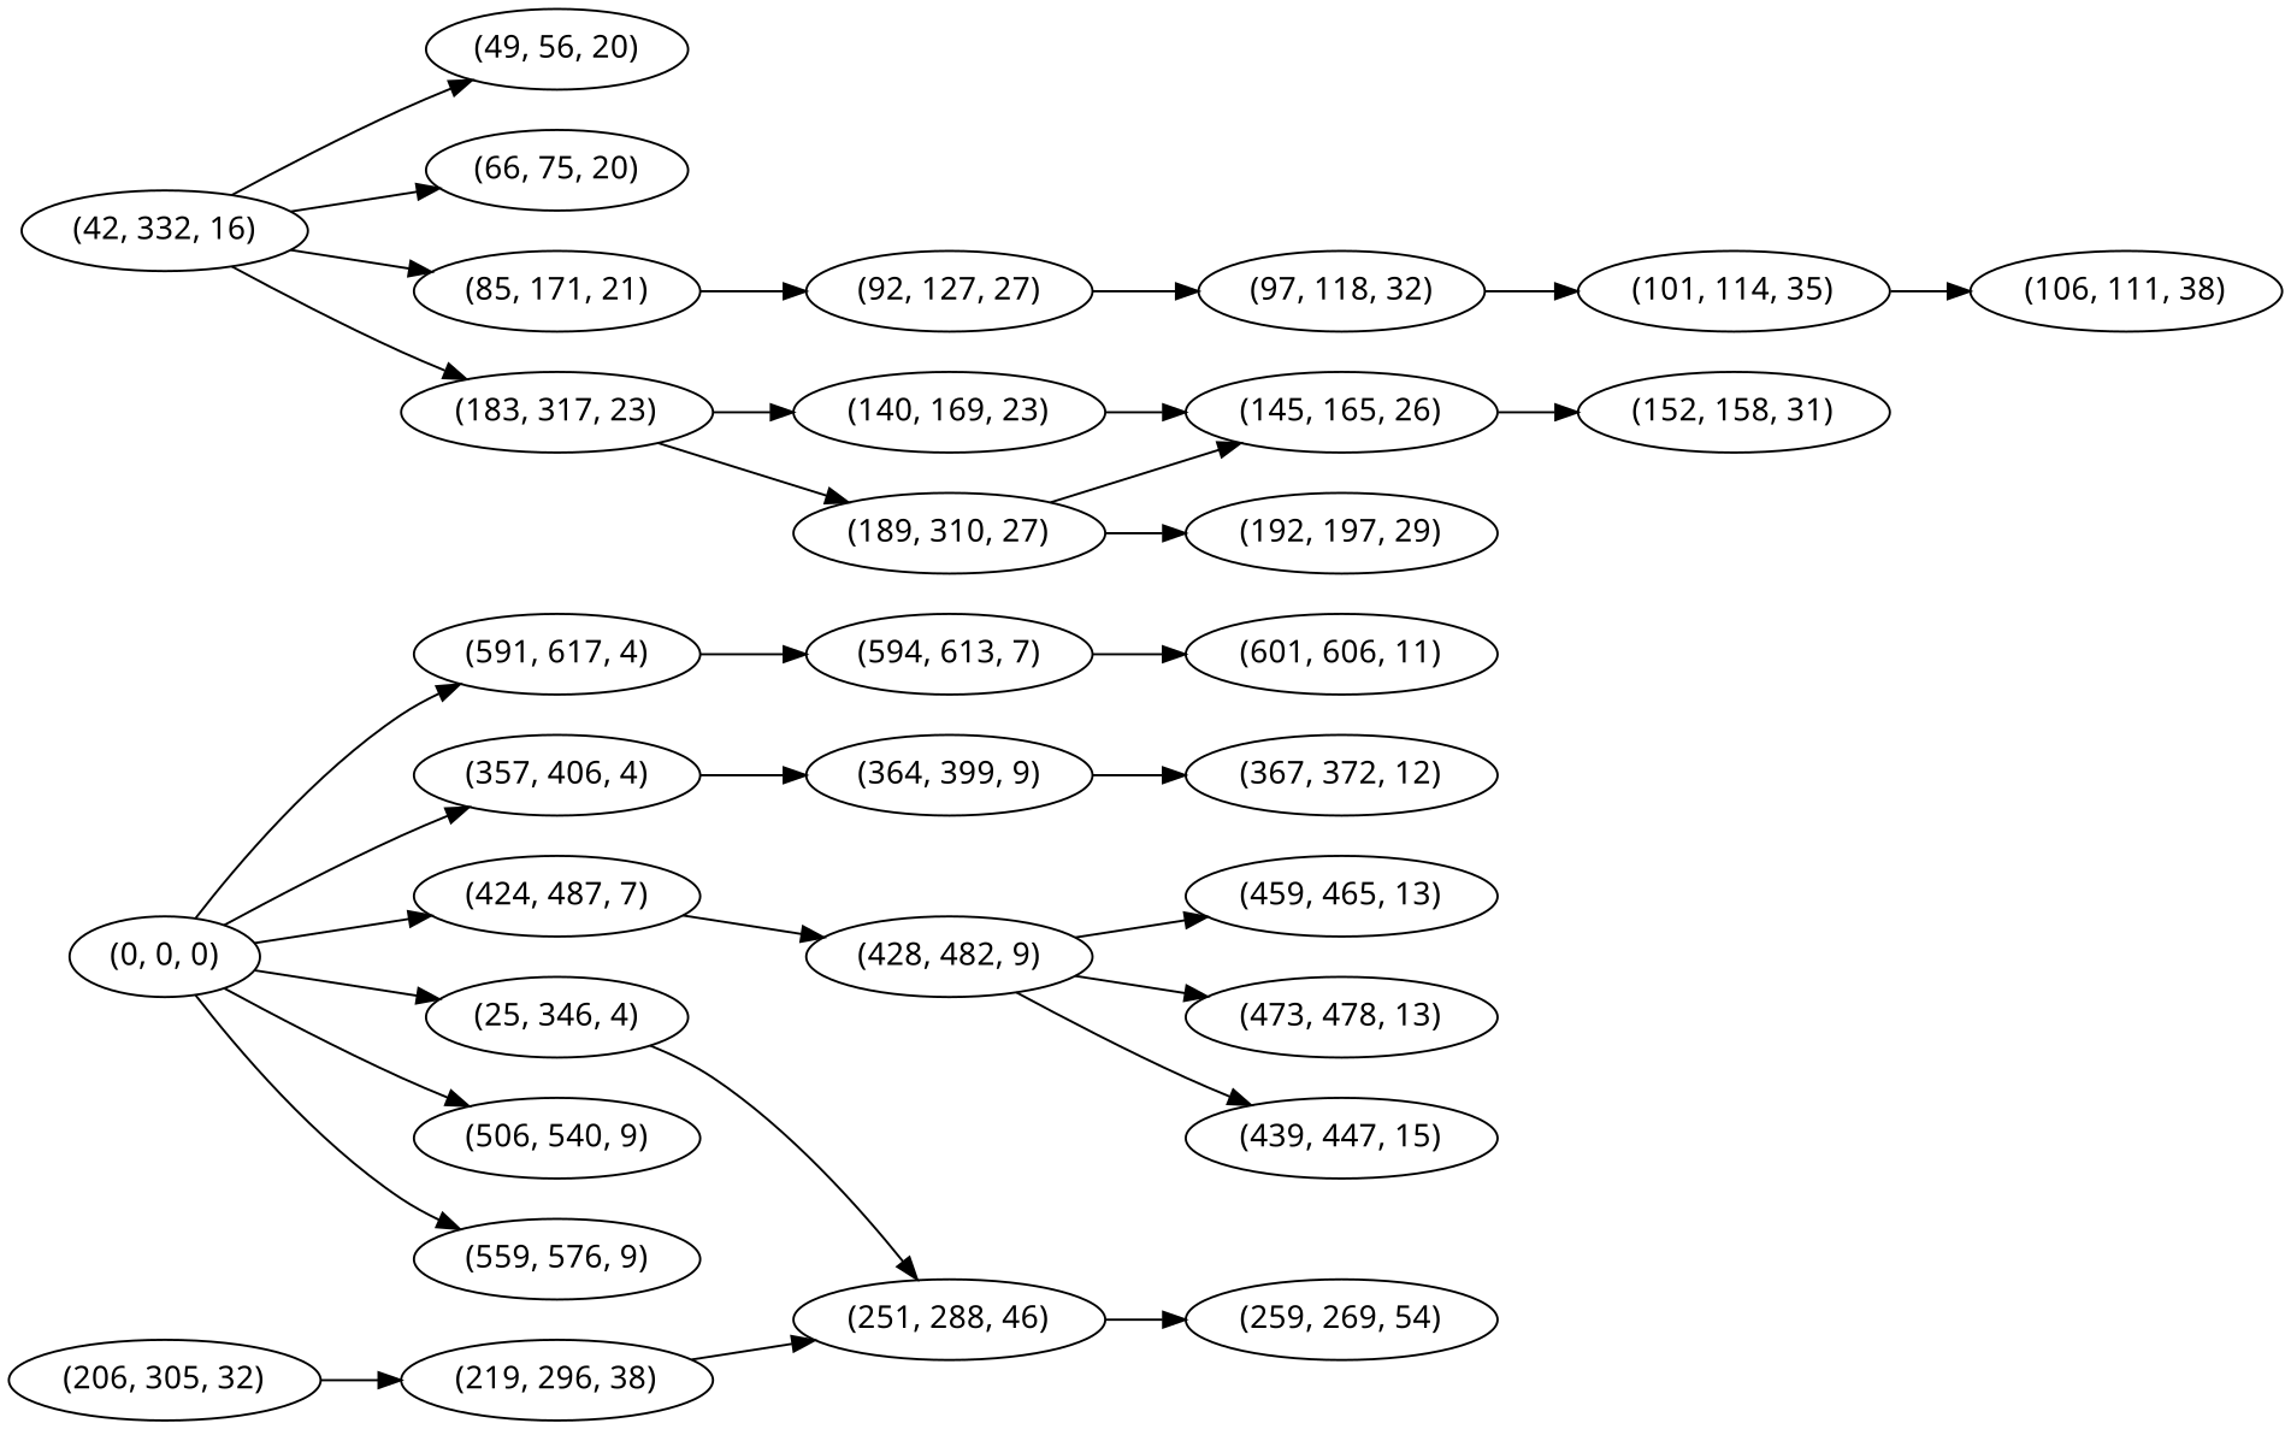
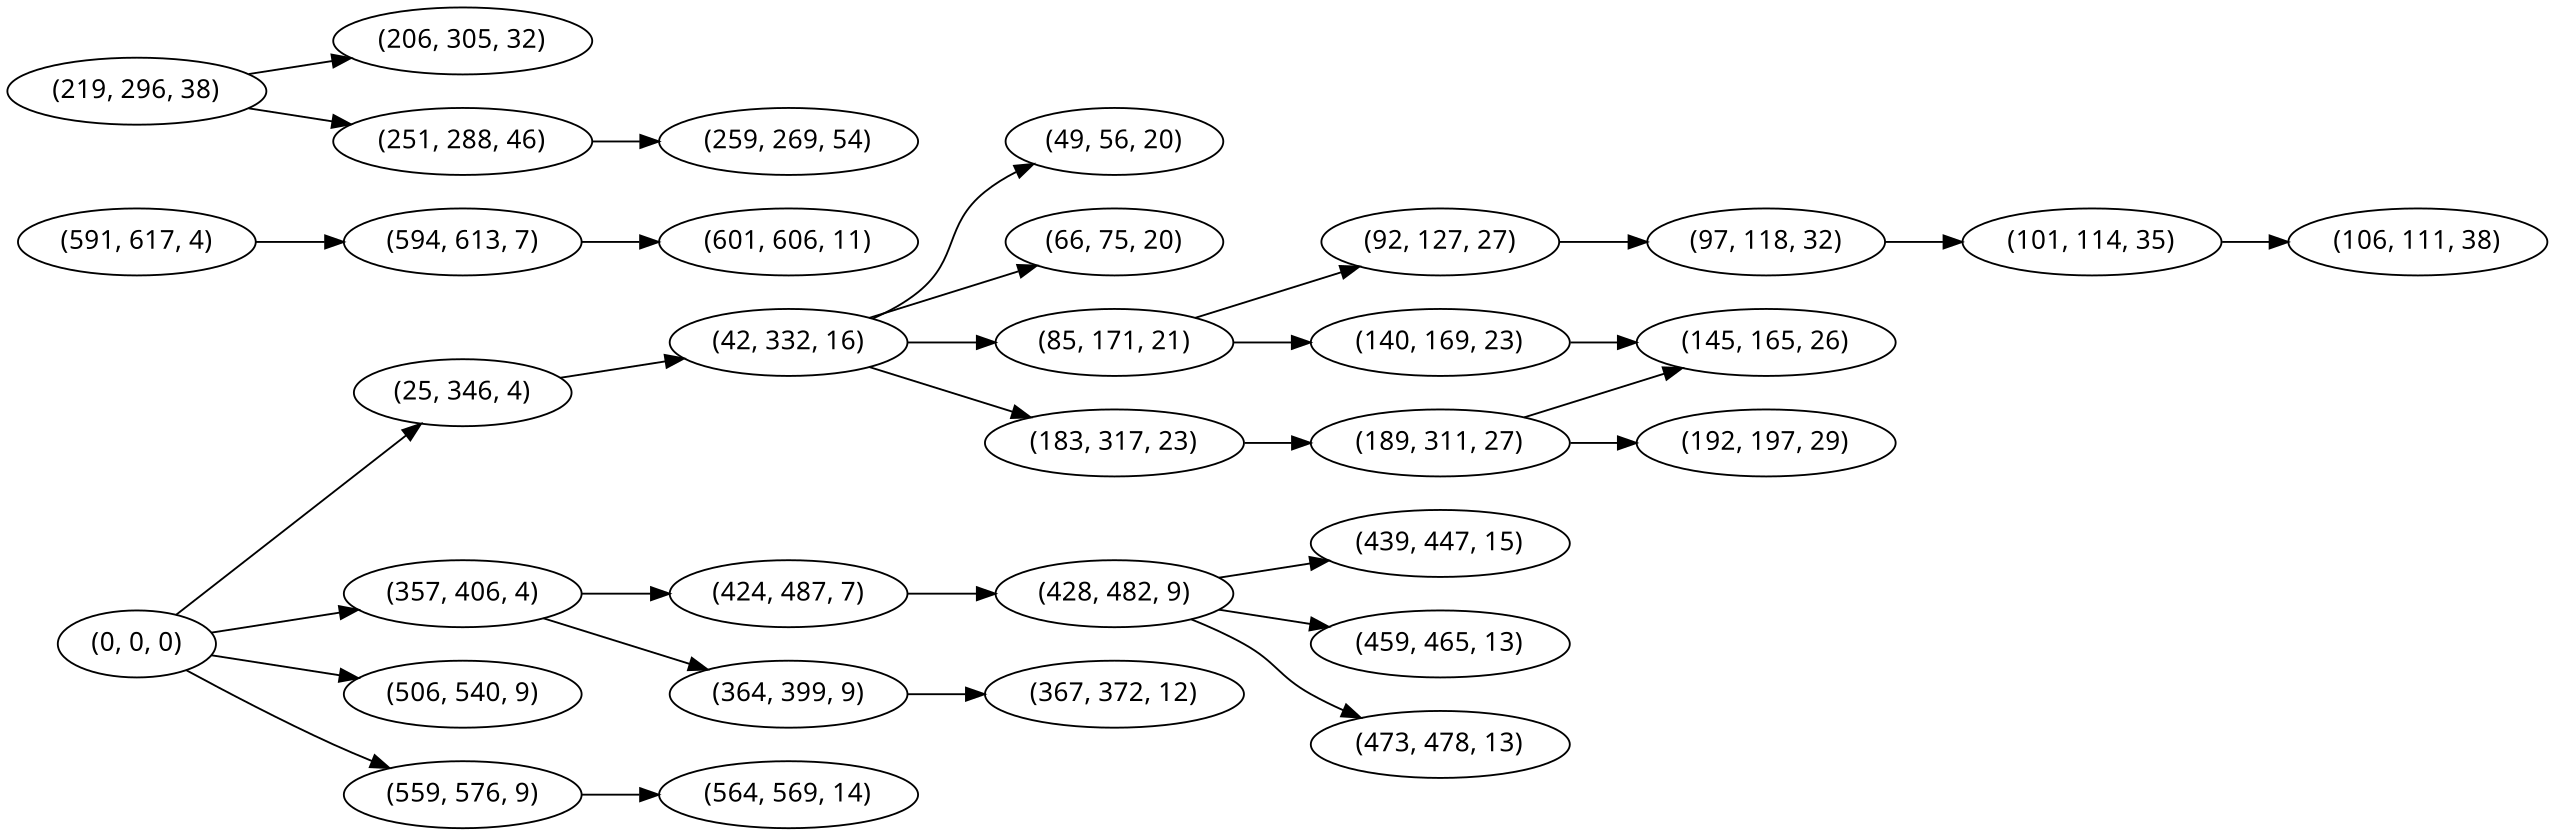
  digraph {
    fontname="Noto Sans"
    rankdir=LR
    node [fontname="Noto Sans"]
    edge [fontname="Noto Sans"]
    "(0, 0, 0)"
    "(25, 346, 4)"
    "(357, 406, 4)"
    "(424, 487, 7)"
    "(506, 540, 9)"
    "(559, 576, 9)"
    "(591, 617, 4)"
    "(42, 332, 16)"
    "(364, 399, 9)"
    "(428, 482, 9)"
+   "(564, 569, 14)"
    "(594, 613, 7)"
    "(49, 56, 20)"
    "(66, 75, 20)"
    "(85, 171, 21)"
    "(183, 317, 23)"
    "(92, 127, 27)"
    "(140, 169, 23)"
-   "(189, 310, 27)"
+   "(189, 310, 27)" [label="(189, 311, 27)"]
    "(97, 118, 32)"
    "(145, 165, 26)"
    "(101, 114, 35)"
    "(106, 111, 38)"
-   "(152, 158, 31)"
    "(192, 197, 29)"
    "(206, 305, 32)"
    "(219, 296, 38)"
    "(251, 288, 46)"
    "(259, 269, 54)"
    "(367, 372, 12)"
    "(439, 447, 15)"
    "(459, 465, 13)"
    "(473, 478, 13)"
    "(601, 606, 11)"
    "(0, 0, 0)" -> "(25, 346, 4)"
    "(0, 0, 0)" -> "(357, 406, 4)"
-   "(0, 0, 0)" -> "(424, 487, 7)"
+   "(357, 406, 4)" -> "(424, 487, 7)"
    "(0, 0, 0)" -> "(506, 540, 9)"
    "(0, 0, 0)" -> "(559, 576, 9)"
-   "(0, 0, 0)" -> "(591, 617, 4)"
-   "(25, 346, 4)" -> "(251, 288, 46)"
+   "(25, 346, 4)" -> "(42, 332, 16)"
    "(357, 406, 4)" -> "(364, 399, 9)"
    "(424, 487, 7)" -> "(428, 482, 9)"
+   "(559, 576, 9)" -> "(564, 569, 14)"
    "(591, 617, 4)" -> "(594, 613, 7)"
    "(42, 332, 16)" -> "(49, 56, 20)"
    "(42, 332, 16)" -> "(66, 75, 20)"
    "(42, 332, 16)" -> "(85, 171, 21)"
    "(42, 332, 16)" -> "(183, 317, 23)"
    "(364, 399, 9)" -> "(367, 372, 12)"
    "(428, 482, 9)" -> "(439, 447, 15)"
    "(428, 482, 9)" -> "(459, 465, 13)"
    "(428, 482, 9)" -> "(473, 478, 13)"
    "(594, 613, 7)" -> "(601, 606, 11)"
    "(85, 171, 21)" -> "(92, 127, 27)"
-   "(183, 317, 23)" -> "(140, 169, 23)"
+   "(85, 171, 21)" -> "(140, 169, 23)"
    "(183, 317, 23)" -> "(189, 310, 27)"
    "(92, 127, 27)" -> "(97, 118, 32)"
    "(140, 169, 23)" -> "(145, 165, 26)"
    "(189, 310, 27)" -> "(145, 165, 26)"
    "(189, 310, 27)" -> "(192, 197, 29)"
    "(97, 118, 32)" -> "(101, 114, 35)"
-   "(145, 165, 26)" -> "(152, 158, 31)"
    "(101, 114, 35)" -> "(106, 111, 38)"
-   "(206, 305, 32)" -> "(219, 296, 38)"
+   "(219, 296, 38)" -> "(206, 305, 32)"
    "(219, 296, 38)" -> "(251, 288, 46)"
    "(251, 288, 46)" -> "(259, 269, 54)"
  }
